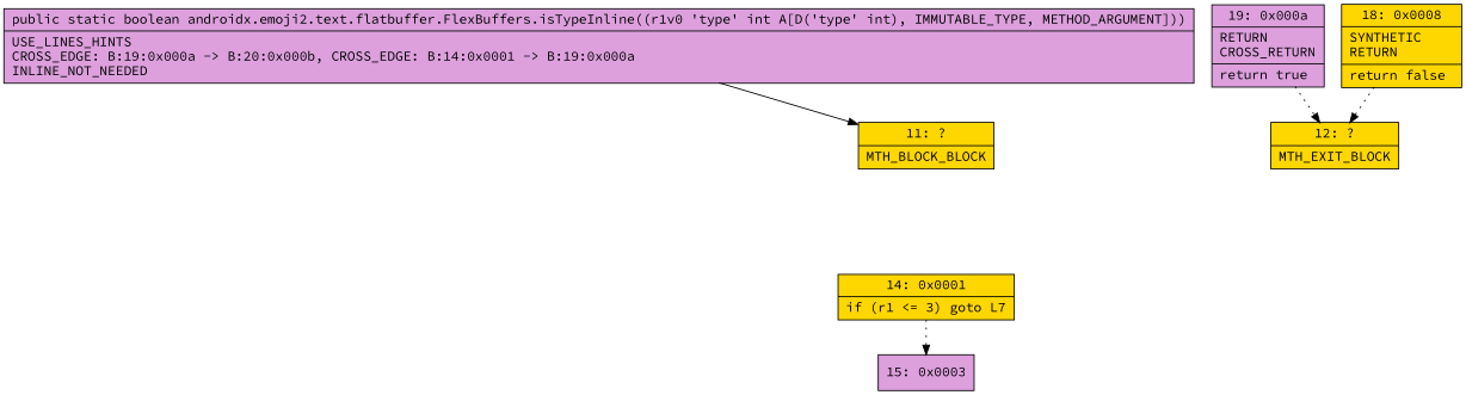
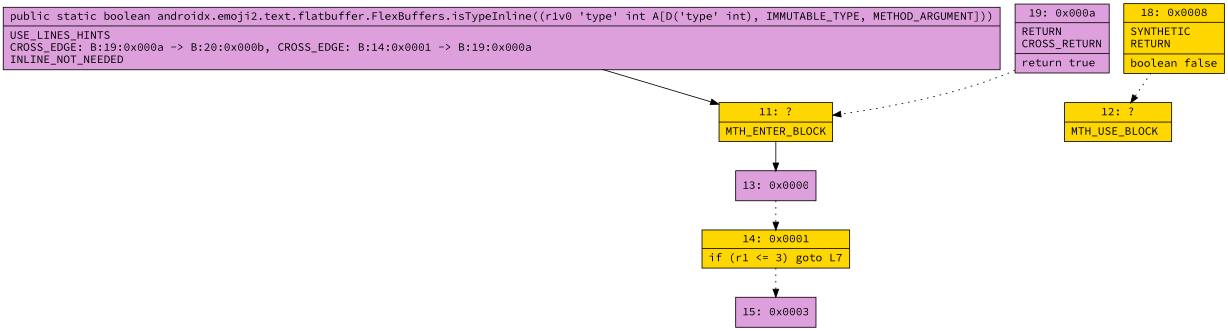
  digraph {
    fontname="Source Code Pro"
    node [fillcolor=gold fontname="Source Code Pro" shape=record style=filled]
    edge [fontname="Source Code Pro" style=dotted]
-   n1 [label="{11\:\ ?|MTH_BLOCK_BLOCK\l}"]
+   n1 [label="{11\:\ ?|MTH_ENTER_BLOCK\l}"]
+   n2 [fillcolor=plum label="{13\:\ 0x0000}"]
    n3 [label="{14\:\ 0x0001|if (r1 \<= 3) goto L7\l}"]
    n4 [fillcolor=plum label="{15\:\ 0x0003}"]
    n5 [fillcolor=plum label="{19\:\ 0x000a|RETURN\lCROSS_RETURN\l|return true\l}"]
-   n6 [label="{12\:\ ?|MTH_EXIT_BLOCK\l}"]
-   n7 [label="{18\:\ 0x0008|SYNTHETIC\lRETURN\l|return false\l}"]
+   n6 [label="{12\:\ ?|MTH_USE_BLOCK\l}"]
+   n7 [label="{18\:\ 0x0008|SYNTHETIC\lRETURN\l|boolean false\l}"]
    n8 [fillcolor=plum label="{public static boolean androidx.emoji2.text.flatbuffer.FlexBuffers.isTypeInline((r1v0 'type' int A[D('type' int), IMMUTABLE_TYPE, METHOD_ARGUMENT]))  | USE_LINES_HINTS\lCROSS_EDGE: B:19:0x000a \-\> B:20:0x000b, CROSS_EDGE: B:14:0x0001 \-\> B:19:0x000a\lINLINE_NOT_NEEDED\l}"]
+   n1 -> n2 [style=solid]
+   n2 -> n3
    n3 -> n4
-   n5 -> n6
+   n5 -> n1
    n7 -> n6
    n8 -> n1 [style=solid]
  }
